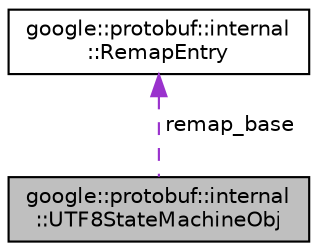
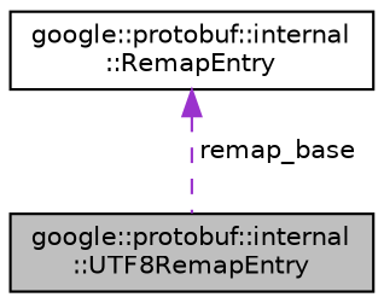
  digraph {
    node [color=black fontname=Helvetica fontsize=10 shape=record style=filled]
-   n1 [fillcolor=grey75 fontcolor=black height=0.2 label="google::protobuf::internal\l::UTF8StateMachineObj" width=0.4]
+   n1 [fillcolor=grey75 fontcolor=black height=0.2 label="google::protobuf::internal\l::UTF8RemapEntry" width=0.4]
    n2 [fillcolor=white height=0.2 label="google::protobuf::internal\l::RemapEntry" width=0.4]
    n2 -> n1 [color=darkorchid3 dir=back fontname=Helvetica fontsize=10 label=" remap_base" labelfontname=Helvetica labelfontsize=10 style=dashed]
  }
